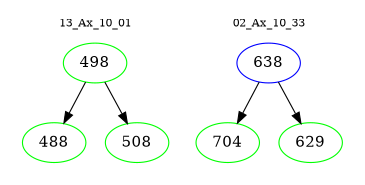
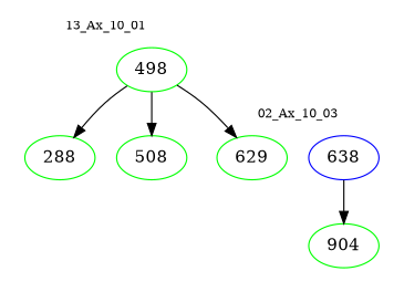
  digraph {
    node [color=green]
    edge [color=black]
    n1 [label=498]
-   n2 [label=488]
+   n2 [label=288]
    n3 [label=508]
    n4 [color=blue label=638]
-   n5 [label=704]
+   n5 [label=904]
    n6 [label=629]
    subgraph cluster_1 {
      color=white
      fontsize=10
      label="13_Ax_10_01"
      n1
      n2
      n3
    }
    subgraph cluster_2 {
      color=white
      fontsize=10
-     label="02_Ax_10_33"
+     label="02_Ax_10_03"
      n4
      n5
      n6
    }
    n1 -> n2
    n1 -> n3
    n4 -> n5
-   n4 -> n6
+   n1 -> n6
  }
